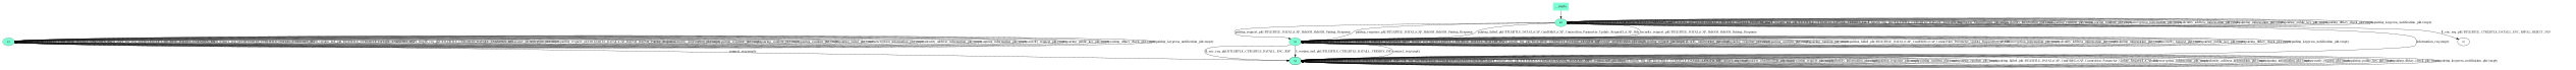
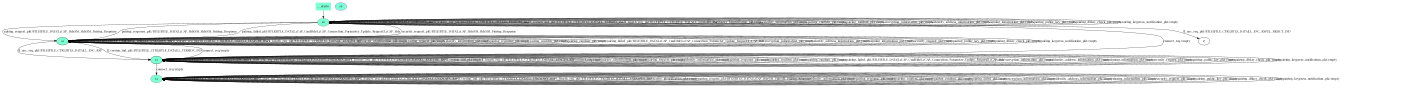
  digraph {
    fontname="Playfair Display"
    node [color=black fillcolor=aquamarine fontname="Playfair Display" style=filled]
    edge [fontname="Playfair Display"]
    n1 [color=gray40 label=s0]
-   n2 [color=gray40 label=s1]
+   n2 [label=s1]
    n3 [label=s2]
    n4 [fillcolor=white label=s7]
    n5 [color=gray40 label=s3]
+   n6 [color=purple label=s6]
    __start0 [shape=none]
    n1 -> n1 [label="ll_start_enc_req_pkt/BTLE|BTLE_CTRL|BTLE_DATA|LL_UNKNOWN_RSP"]
    n1 -> n1 [label="ll_feature_req_pkt/BTLE|BTLE_CTRL|BTLE_DATA|LL_FEATURE_RSP"]
    n1 -> n1 [label="ll_version_ind_pkt/BTLE|BTLE_CTRL|BTLE_DATA|LL_VERSION_IND"]
    n1 -> n1 [label="ll_length_req_pkt/BTLE|BTLE_CTRL|BTLE_DATA|LL_LENGTH_RSP"]
    n1 -> n1 [label="master_identification_pkt/empty"]
    n1 -> n1 [label="identity_information_pkt/empty"]
    n1 -> n1 [label="pairing_confirm_pkt/empty"]
    n1 -> n1 [label="pairing_random_pkt/empty"]
    n1 -> n1 [label="encryption_information_pkt/empty"]
    n1 -> n1 [label="identity_address_information_pkt/empty"]
    n1 -> n1 [label="signing_information_pkt/empty"]
    n1 -> n1 [label="pairing_public_key_pkt/empty"]
    n1 -> n1 [label="pairing_dhkey_check_pkt/empty"]
    n1 -> n1 [label="pairing_keypress_notification_pkt/empty"]
    n1 -> n2 [label="pairing_request_pkt/BTLE|BTLE_DATA|L2CAP_Hdr|SM_Hdr|SM_Pairing_Response"]
    n1 -> n2 [label="pairing_response_pkt/BTLE|BTLE_DATA|L2CAP_Hdr|SM_Hdr|SM_Pairing_Response"]
    n1 -> n2 [label="pairing_failed_pkt/BTLE|BTLE_DATA|L2CAP_CmdHdr|L2CAP_Connection_Parameter_Update_Request|L2CAP_Hdr"]
    n1 -> n2 [label="security_request_pkt/BTLE|BTLE_DATA|L2CAP_Hdr|SM_Hdr|SM_Pairing_Response"]
-   n1 -> n3 [label="information_req/empty"]
+   n1 -> n3 [label="connect_req/empty"]
    n1 -> n4 [label="ll_enc_req_pkt/BTLE|BTLE_CTRL|BTLE_DATA|LL_ENC_RSP|LL_REJECT_IND"]
    n2 -> n2 [label="ll_start_enc_req_pkt/BTLE|BTLE_CTRL|BTLE_DATA|LL_UNKNOWN_RSP"]
    n2 -> n2 [label="ll_feature_req_pkt/BTLE|BTLE_CTRL|BTLE_DATA|LL_FEATURE_RSP"]
    n2 -> n2 [label="ll_length_req_pkt/BTLE|BTLE_CTRL|BTLE_DATA|LL_LENGTH_RSP"]
    n2 -> n2 [label="master_identification_pkt/empty"]
    n2 -> n2 [label="pairing_request_pkt/empty"]
    n2 -> n2 [label="identity_information_pkt/empty"]
    n2 -> n2 [label="pairing_response_pkt/empty"]
    n2 -> n2 [label="pairing_confirm_pkt/empty"]
    n2 -> n2 [label="pairing_random_pkt/empty"]
    n2 -> n2 [label="pairing_failed_pkt/BTLE|BTLE_DATA|L2CAP_CmdHdr|L2CAP_Connection_Parameter_Update_Request|L2CAP_Hdr"]
    n2 -> n2 [label="encryption_information_pkt/empty"]
    n2 -> n2 [label="identity_address_information_pkt/empty"]
    n2 -> n2 [label="signing_information_pkt/empty"]
    n2 -> n2 [label="security_request_pkt/empty"]
    n2 -> n2 [label="pairing_public_key_pkt/empty"]
    n2 -> n2 [label="pairing_dhkey_check_pkt/empty"]
    n2 -> n2 [label="pairing_keypress_notification_pkt/empty"]
    n2 -> n3 [label="ll_enc_req_pkt/BTLE|BTLE_CTRL|BTLE_DATA|LL_ENC_RSP"]
    n2 -> n3 [label="ll_version_ind_pkt/BTLE|BTLE_CTRL|BTLE_DATA|LL_VERSION_IND"]
    n2 -> n3 [label="connect_req/empty"]
    n3 -> n3 [label="ll_enc_req_pkt/BTLE|BTLE_CTRL|BTLE_DATA|LL_ENC_RSP"]
    n3 -> n3 [label="ll_start_enc_req_pkt/BTLE|BTLE_CTRL|BTLE_DATA|LL_UNKNOWN_RSP"]
    n3 -> n3 [label="ll_feature_req_pkt/BTLE|BTLE_CTRL|BTLE_DATA|LL_FEATURE_RSP"]
    n3 -> n3 [label="ll_version_ind_pkt/empty"]
    n3 -> n3 [label="ll_length_req_pkt/BTLE|BTLE_CTRL|BTLE_DATA|LL_LENGTH_RSP"]
    n3 -> n3 [label="connect_req/empty"]
    n3 -> n3 [label="master_identification_pkt/empty"]
    n3 -> n3 [label="pairing_request_pkt/empty"]
    n3 -> n3 [label="identity_information_pkt/empty"]
    n3 -> n3 [label="pairing_response_pkt/empty"]
    n3 -> n3 [label="pairing_confirm_pkt/empty"]
    n3 -> n3 [label="pairing_random_pkt/empty"]
    n3 -> n3 [label="pairing_failed_pkt/BTLE|BTLE_DATA|L2CAP_CmdHdr|L2CAP_Connection_Parameter_Update_Request|L2CAP_Hdr"]
    n3 -> n3 [label="encryption_information_pkt/empty"]
    n3 -> n3 [label="identity_address_information_pkt/empty"]
    n3 -> n3 [label="signing_information_pkt/empty"]
    n3 -> n3 [label="security_request_pkt/empty"]
    n3 -> n3 [label="pairing_public_key_pkt/empty"]
    n3 -> n3 [label="pairing_dhkey_check_pkt/empty"]
    n3 -> n3 [label="pairing_keypress_notification_pkt/empty"]
-   n5 -> n3 [label="connect_req/empty"]
+   n3 -> n5 [label="connect_req/empty"]
    n5 -> n5 [label="ll_enc_req_pkt/BTLE|BTLE_CTRL|BTLE_DATA|LL_UNKNOWN_RSP"]
    n5 -> n5 [label="ll_start_enc_req_pkt/BTLE|BTLE_CTRL|BTLE_DATA|LL_UNKNOWN_RSP"]
    n5 -> n5 [label="ll_feature_req_pkt/BTLE|BTLE_CTRL|BTLE_DATA|LL_UNKNOWN_RSP"]
    n5 -> n5 [label="ll_version_ind_pkt/BTLE|BTLE_CTRL|BTLE_DATA|LL_UNKNOWN_RSP"]
    n5 -> n5 [label="ll_length_req_pkt/BTLE|BTLE_CTRL|BTLE_DATA|LL_UNKNOWN_RSP"]
    n5 -> n5 [label="master_identification_pkt/empty"]
    n5 -> n5 [label="pairing_request_pkt/BTLE|BTLE_DATA|L2CAP_Hdr|SM_Hdr|SM_Pairing_Response"]
    n5 -> n5 [label="identity_information_pkt/empty"]
    n5 -> n5 [label="pairing_response_pkt/empty"]
    n5 -> n5 [label="pairing_confirm_pkt/empty"]
    n5 -> n5 [label="pairing_random_pkt/empty"]
    n5 -> n5 [label="pairing_failed_pkt/empty"]
    n5 -> n5 [label="encryption_information_pkt/empty"]
    n5 -> n5 [label="identity_address_information_pkt/empty"]
    n5 -> n5 [label="signing_information_pkt/empty"]
    n5 -> n5 [label="security_request_pkt/empty"]
    n5 -> n5 [label="pairing_public_key_pkt/empty"]
    n5 -> n5 [label="pairing_dhkey_check_pkt/empty"]
    n5 -> n5 [label="pairing_keypress_notification_pkt/empty"]
    __start0 -> n1
  }
